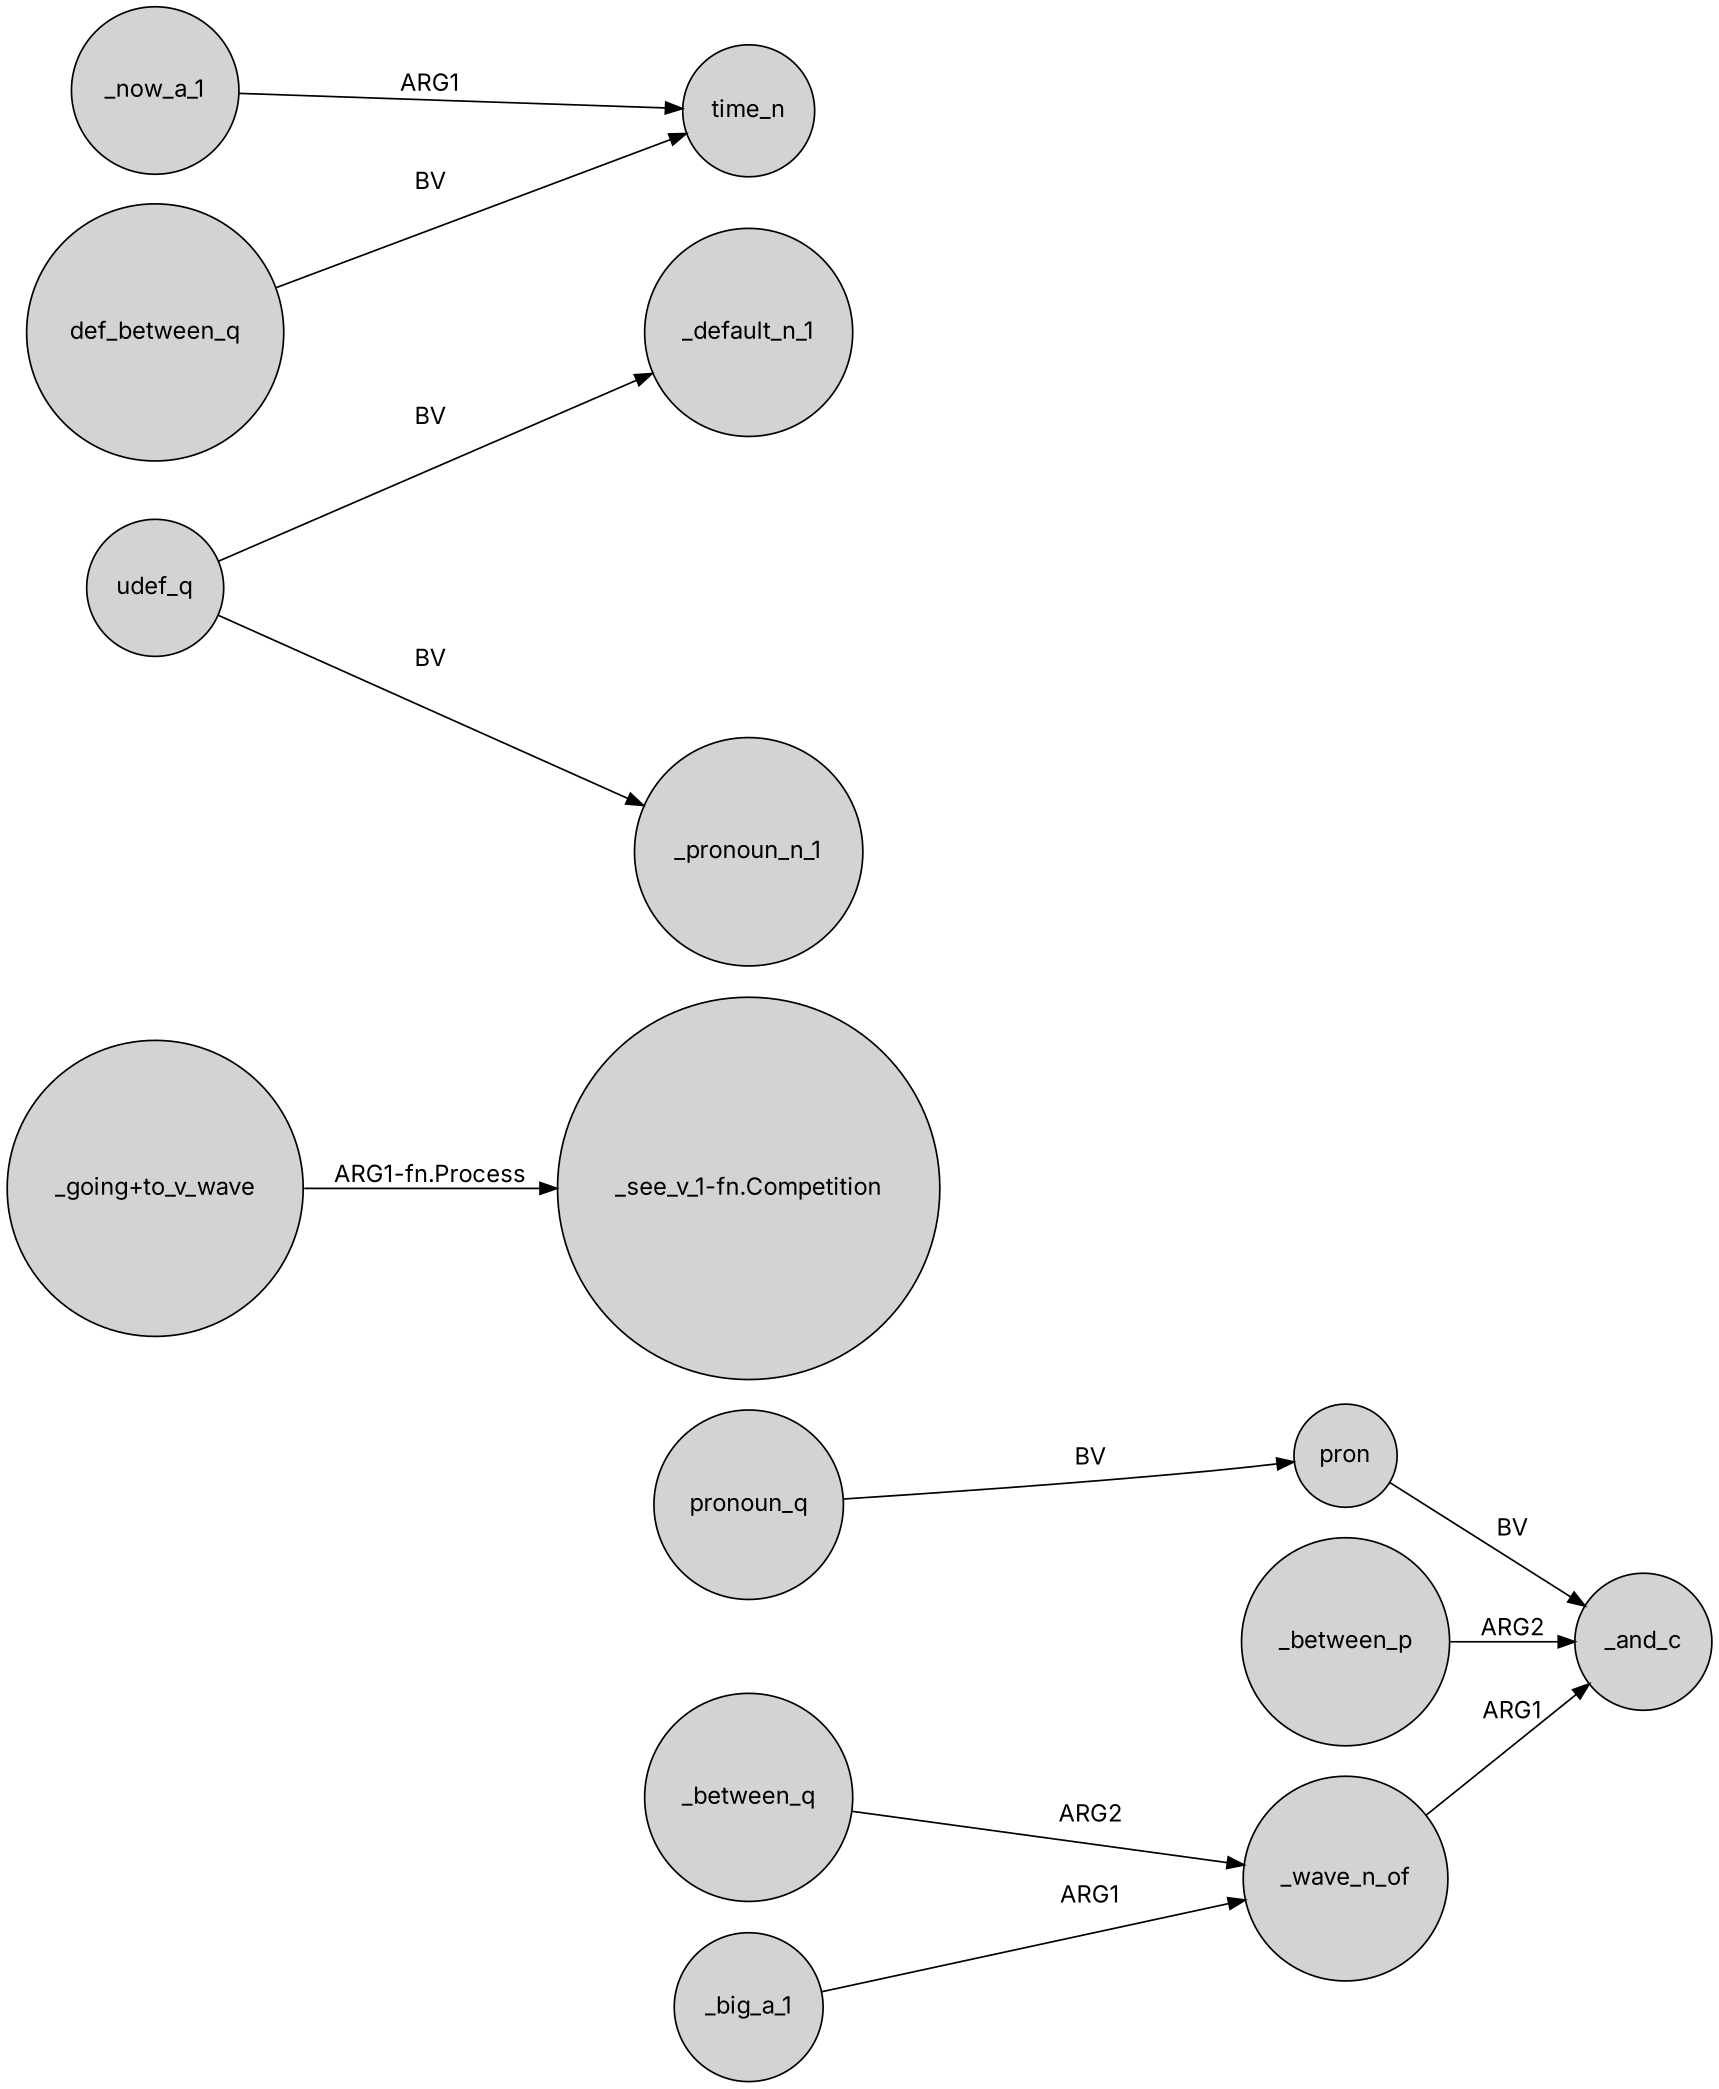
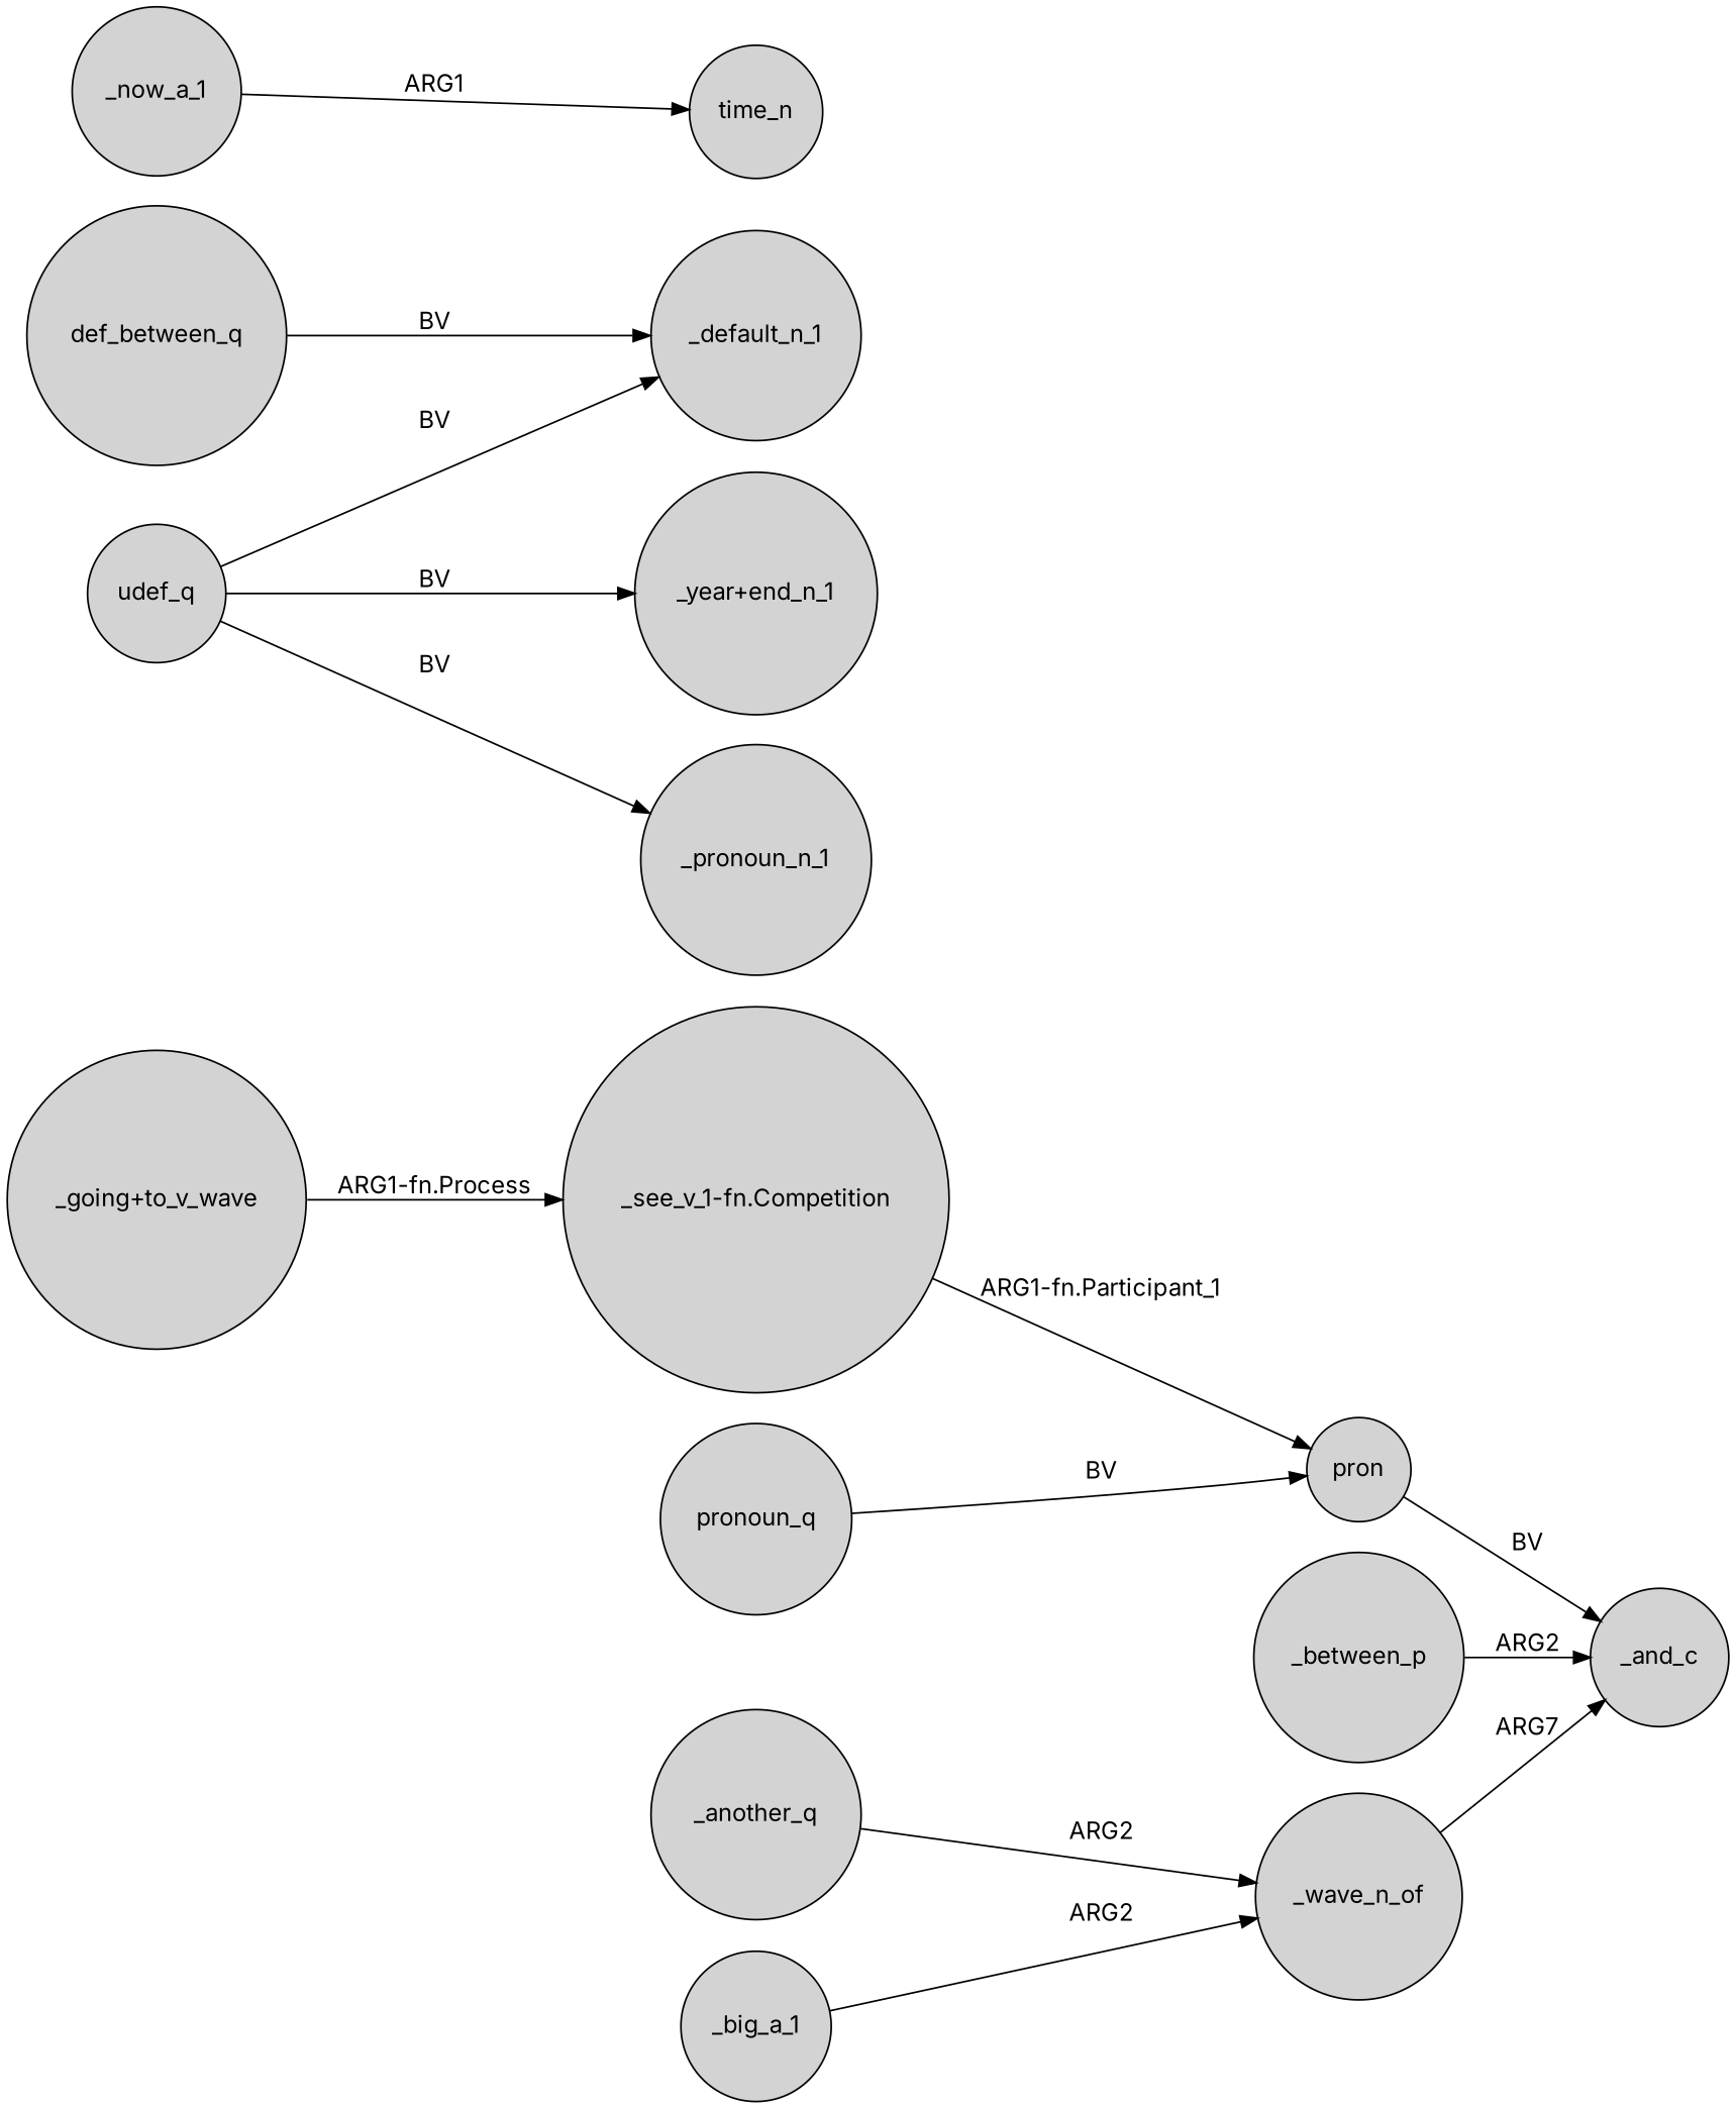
  digraph {
    fontname=Inter
    rankdir=LR
    node [fontname=Inter shape=circle style=filled]
    edge [fontname=Inter]
    _wave_n_of
    _and_c
    "_see_v_1-fn.Competition"
    pron
    n5 [label="_going+to_v_wave"]
    udef_q
    _default_n_1
    n8 [label=_pronoun_n_1]
+   "_year+end_n_1"
    _between_p
    _now_a_1
    time_n
-   _another_q [label=_between_q]
+   _another_q
    _big_a_1
    pronoun_q
    n16 [label=def_between_q]
-   _wave_n_of -> _and_c [label=ARG1]
+   _wave_n_of -> _and_c [label=ARG7]
+   "_see_v_1-fn.Competition" -> pron [label="ARG1-fn.Participant_1"]
    pron -> _and_c [label=BV]
    n5 -> "_see_v_1-fn.Competition" [label="ARG1-fn.Process"]
    udef_q -> _default_n_1 [label=BV]
    udef_q -> n8 [label=BV]
+   udef_q -> "_year+end_n_1" [label=BV]
    _between_p -> _and_c [label=ARG2]
    _now_a_1 -> time_n [label=ARG1]
    _another_q -> _wave_n_of [label=ARG2]
-   _big_a_1 -> _wave_n_of [label=ARG1]
+   _big_a_1 -> _wave_n_of [label=ARG2]
    pronoun_q -> pron [label=BV]
-   n16 -> time_n [label=BV]
+   n16 -> _default_n_1 [label=BV]
  }
